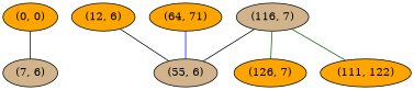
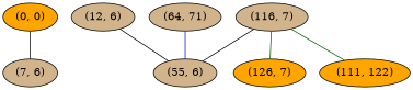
  graph {
    node [fillcolor=tan style=filled]
    edge [color=black weight=1]
    "(7, 6)"
    "(0, 0)" [fillcolor=orange]
    "(55, 6)"
-   "(12, 6)" [fillcolor=orange]
-   "(64, 71)" [fillcolor=orange]
+   "(12, 6)"
+   "(64, 71)"
    "(116, 7)"
    "(126, 7)" [fillcolor=orange]
    "(111, 122)" [fillcolor=orange]
    "(0, 0)" -- "(7, 6)" [weight=4]
    "(12, 6)" -- "(55, 6)"
    "(64, 71)" -- "(55, 6)" [color=blue]
    "(116, 7)" -- "(55, 6)"
    "(116, 7)" -- "(126, 7)" [color=darkgreen]
    "(116, 7)" -- "(111, 122)" [color=darkgreen]
  }
